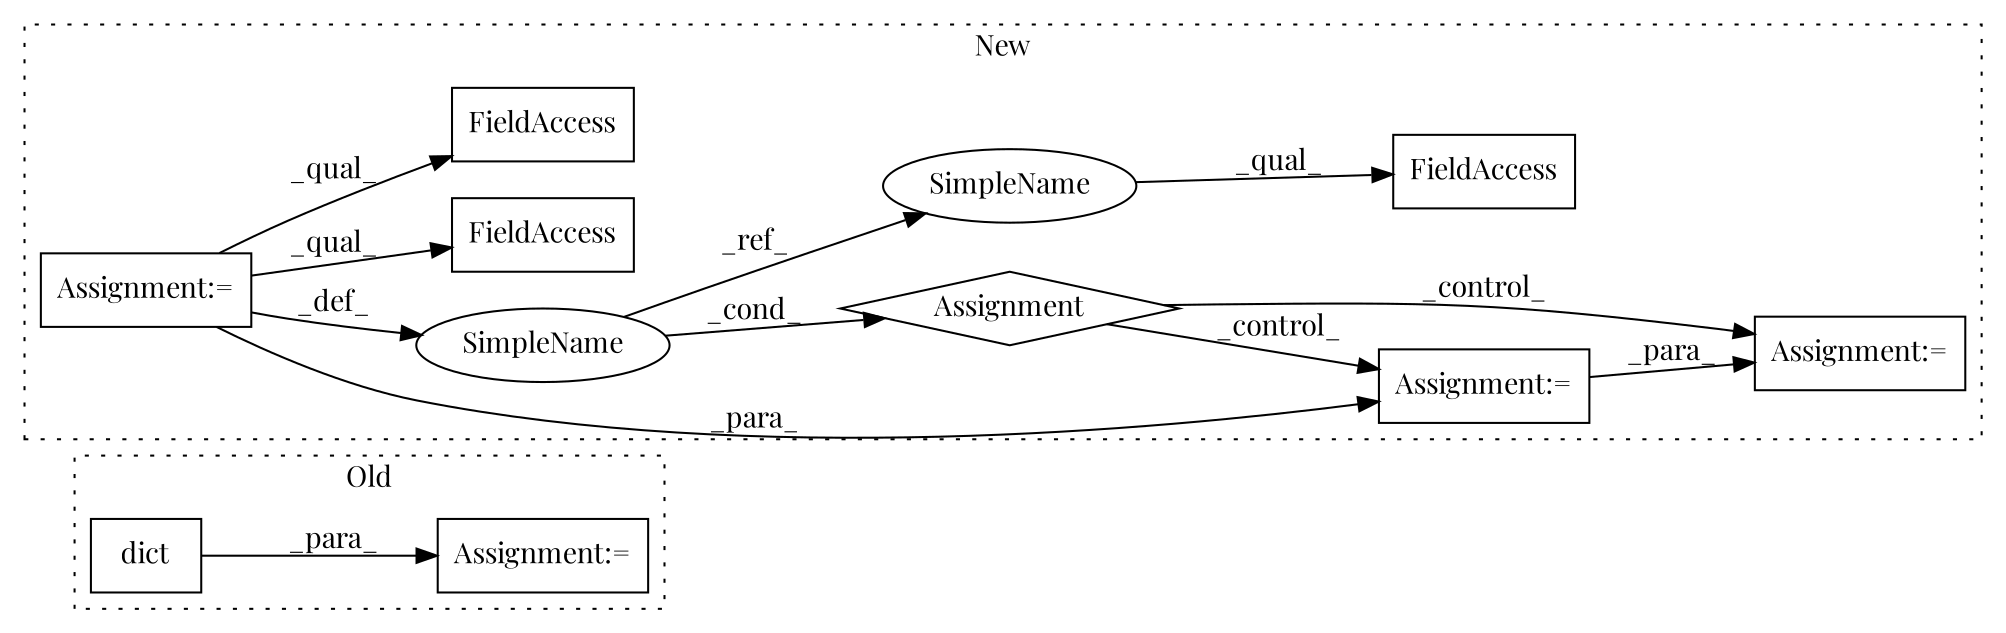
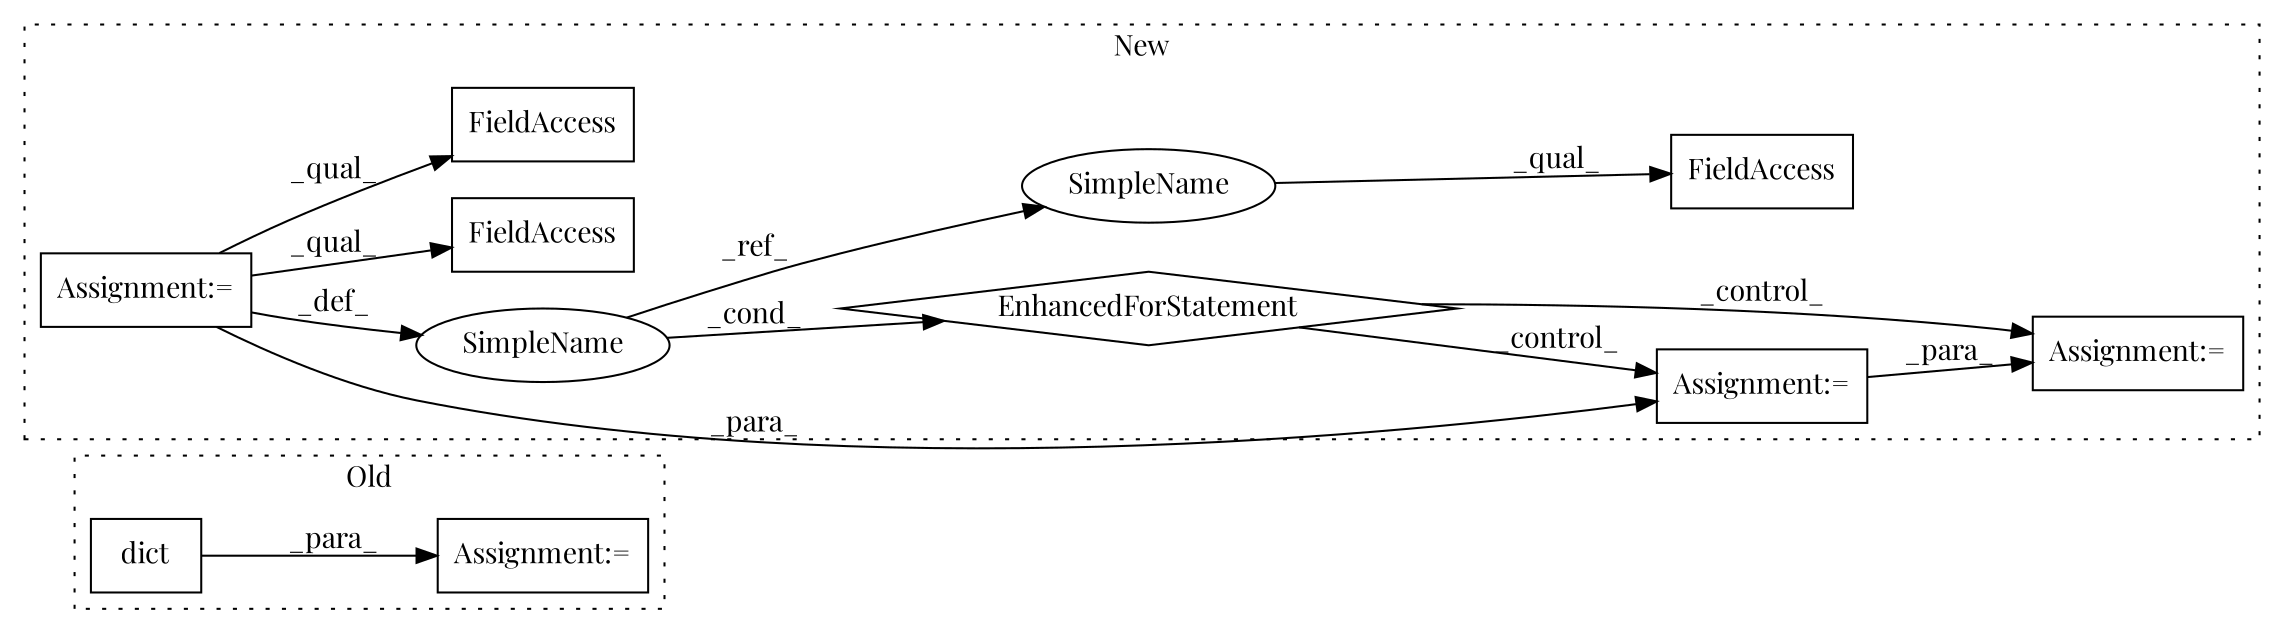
  digraph {
    rankdir=LR
    fontname="Playfair Display"
    node [a=7 l=1 s=2744 shape=box fontname="Playfair Display"]
    edge [fontname="Playfair Display"]
    n1 [a=32 l="21,-10" label=dict s="1510,1663"]
    n2 [label="Assignment:=" s=1480]
-   n3 [a=70 l="57,2" label=Assignment s="2457,2534" shape=diamond]
+   n3 [a=70 l="57,2" label=EnhancedForStatement s="2457,2534" shape=diamond]
    n4 [l="53,2" label="Assignment:=" s="1992,2072"]
    n5 [label="Assignment:=" s=2557]
    n6 [a=42 l=4 label=SimpleName s=2518 shape=ellipse]
    n7 [a=22 l=23 label=FieldAccess s=2254]
    n8 [a=22 l=8 label=FieldAccess s=2427]
    n9 [a=22 l=14 label=FieldAccess]
    n10 [label="Assignment:=" s=3139]
    n11 [a=42 l=4 label=SimpleName shape=ellipse]
    subgraph cluster_1 {
      label=Old
      style=dotted
      n1
      n2
    }
    subgraph cluster_2 {
      label=New
      style=dotted
      n3
      n4
      n5
      n6
      n7
      n8
      n9
      n10
      n11
    }
    n1 -> n2 [label=_para_]
    n3 -> n5 [label=_control_]
    n3 -> n10 [label=_control_]
    n4 -> n5 [label=_para_]
    n4 -> n6 [label=_def_]
    n4 -> n7 [label=_qual_]
    n4 -> n8 [label=_qual_]
    n5 -> n10 [label=_para_]
    n6 -> n3 [label=_cond_]
    n6 -> n11 [label=_ref_]
    n11 -> n9 [label=_qual_]
  }
